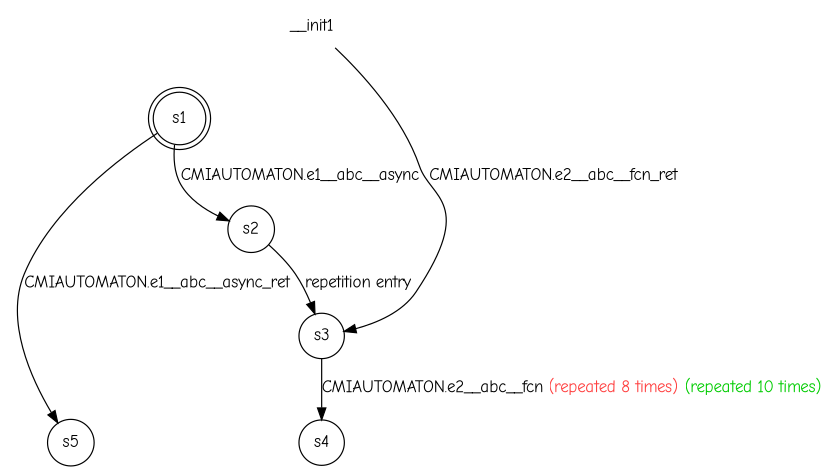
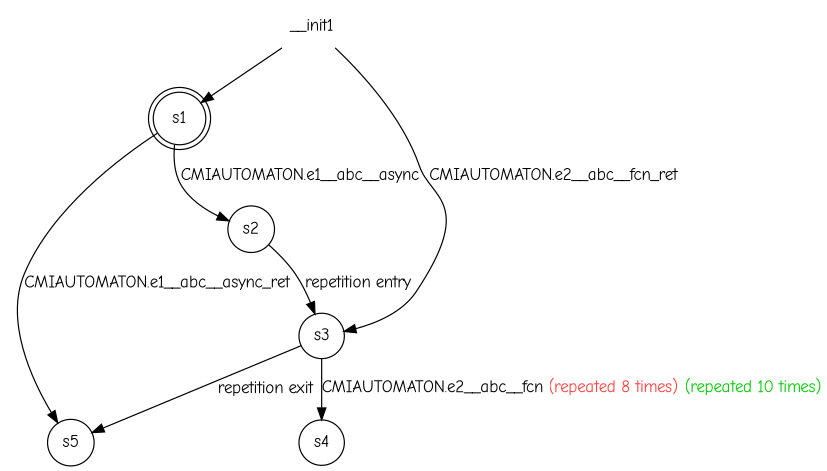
  digraph {
    fontname="Comic Neue"
    node [fontname="Comic Neue" shape=circle]
    edge [fontname="Comic Neue"]
    n1 [label=<s1> shape=doublecircle]
    n2 [label=<s2>]
    n3 [label=<s5>]
    n4 [label=<s3>]
    n5 [label=<s4>]
    __init1 [shape=none]
    n1 -> n2 [label=<<font color="#000000">CMIAUTOMATON.e1__abc__async</font>>]
    n1 -> n3 [label=<<font color="#000000">CMIAUTOMATON.e1__abc__async_ret</font>>]
    n2 -> n4 [label=<<font color="#000000">repetition entry</font>>]
+   n4 -> n3 [label=<<font color="#000000">repetition exit</font>>]
    n4 -> n5 [label=<<font color="#000000">CMIAUTOMATON.e2__abc__fcn <font color="#ff4040">(repeated 8 times)</font> <font color="#00cc00">(repeated 10 times)</font></font>>]
+   __init1 -> n1
    __init1 -> n4 [label=<<font color="#000000">CMIAUTOMATON.e2__abc__fcn_ret</font>>]
  }
